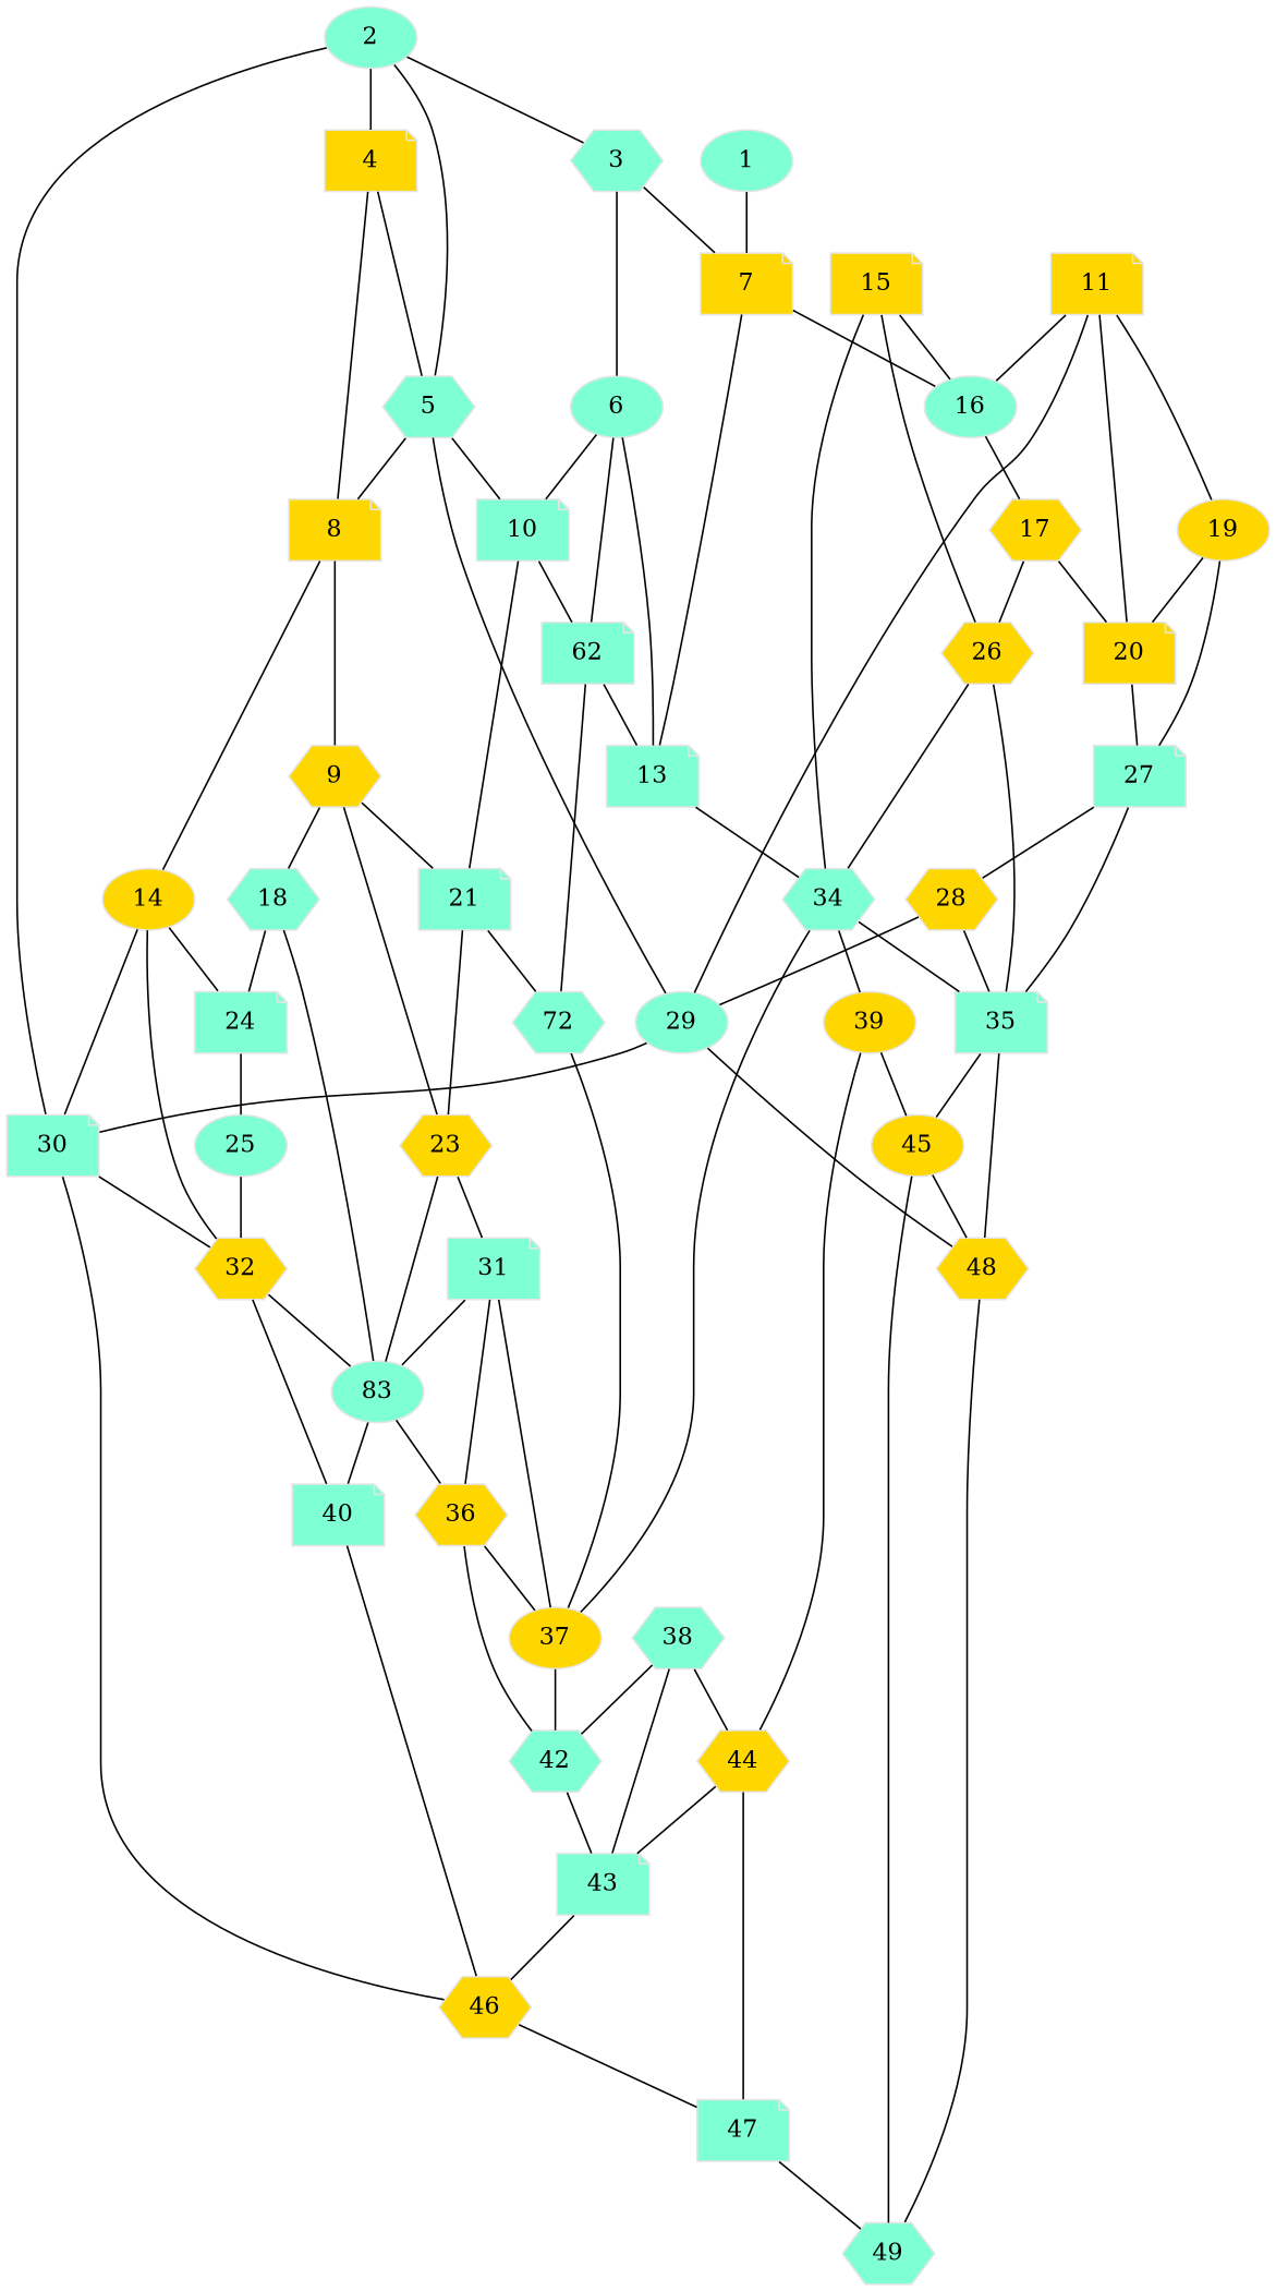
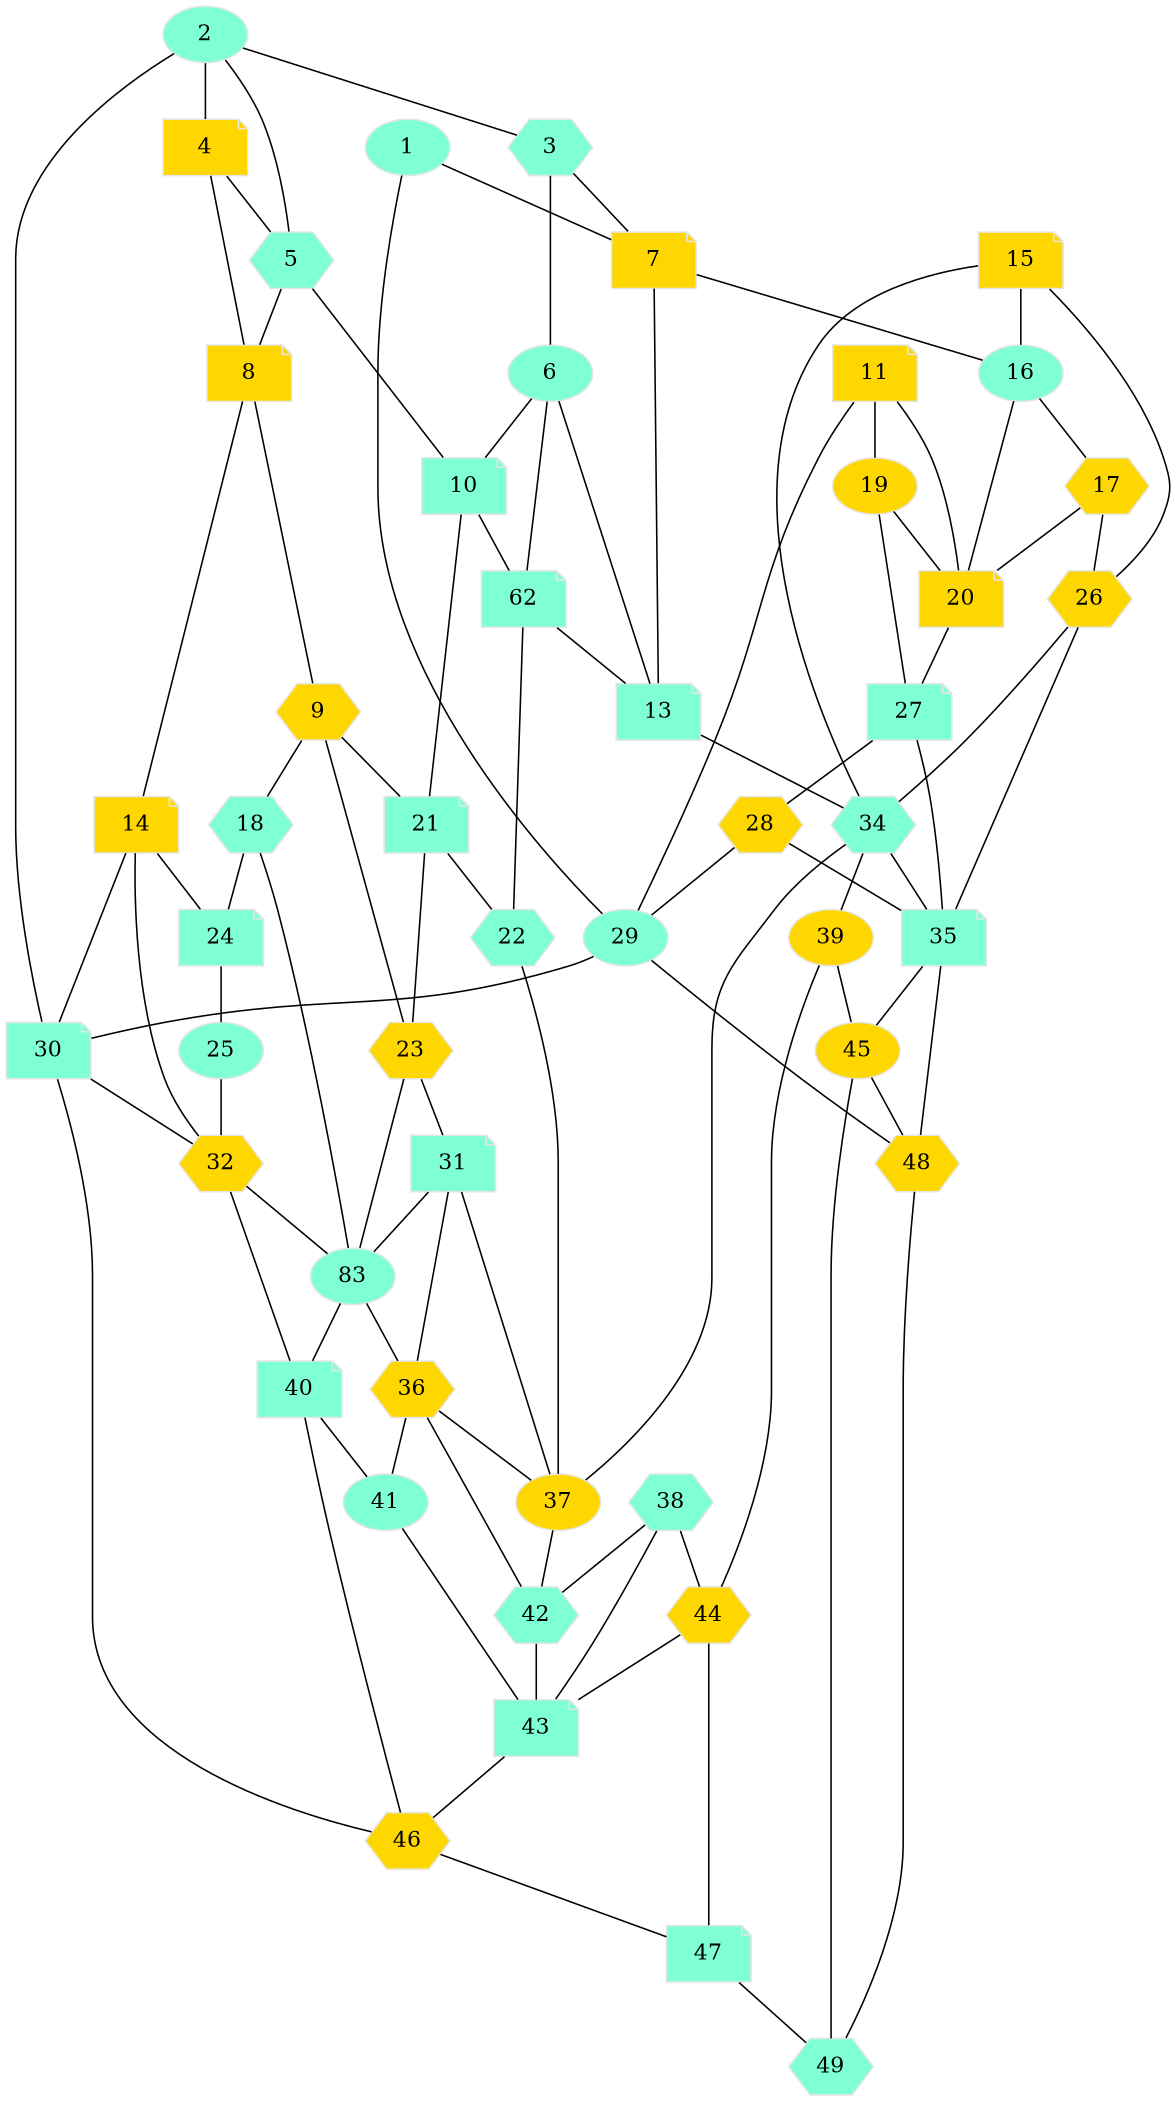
  graph {
    node [color=gray90 fillcolor=aquamarine shape=note style=filled]
    edge [weight=1.0]
    1 [shape=ellipse]
    7 [fillcolor=gold]
    29 [shape=ellipse]
    13
    16 [shape=ellipse]
    30
    48 [fillcolor=gold shape=hexagon]
    2 [shape=ellipse]
    3 [shape=hexagon]
    4 [fillcolor=gold]
    5 [shape=hexagon]
    6 [shape=ellipse]
    8 [fillcolor=gold]
    10
    32 [fillcolor=gold shape=hexagon]
    46 [fillcolor=gold shape=hexagon]
    n17 [label=62]
    9 [fillcolor=gold shape=hexagon]
-   14 [fillcolor=gold shape=ellipse]
+   14 [fillcolor=gold]
    21
-   22 [shape=hexagon label=72]
+   22 [shape=hexagon]
    34 [shape=hexagon]
    17 [fillcolor=gold shape=hexagon]
    18 [shape=hexagon]
    23 [fillcolor=gold shape=hexagon]
    24
    n27 [label=83 shape=ellipse]
    31
    11 [fillcolor=gold]
    19 [fillcolor=gold shape=ellipse]
    20 [fillcolor=gold]
    27
    37 [fillcolor=gold shape=ellipse]
    35
    39 [fillcolor=gold shape=ellipse]
    25 [shape=ellipse]
    40
    15 [fillcolor=gold]
    26 [fillcolor=gold shape=hexagon]
    36 [fillcolor=gold shape=hexagon]
    28 [fillcolor=gold shape=hexagon]
    42 [shape=hexagon]
    45 [fillcolor=gold shape=ellipse]
    49 [shape=hexagon]
    47
+   41 [shape=ellipse]
    44 [fillcolor=gold shape=hexagon]
    43
    38 [shape=hexagon]
    1 -- 7
-   5 -- 29
+   1 -- 29
    7 -- 13
    7 -- 16
    29 -- 30 [weight=2.0]
    29 -- 48
    13 -- 34
    16 -- 17
    30 -- 32
    30 -- 46
    48 -- 49
    2 -- 30
    2 -- 3
    2 -- 4 [weight=2.0]
    2 -- 5
    3 -- 7
    3 -- 6
    4 -- 5
    4 -- 8
    5 -- 8
    5 -- 10
    6 -- 13
    6 -- 10
    6 -- n17
    8 -- 9
    8 -- 14
    10 -- n17
    10 -- 21
    32 -- n27
    32 -- 40
    46 -- 47
    n17 -- 13
    n17 -- 22
    9 -- 21
    9 -- 18
    9 -- 23
    14 -- 30
    14 -- 32
    14 -- 24
    21 -- 22
    21 -- 23
    22 -- 37
    34 -- 37
    34 -- 35
    34 -- 39
    17 -- 20
    17 -- 26
    18 -- 24 [weight=2.0]
    18 -- n27
    23 -- n27
    23 -- 31
    24 -- 25
    n27 -- 40
    n27 -- 36
    31 -- n27
    31 -- 37
    31 -- 36
    11 -- 29
-   11 -- 16
+   20 -- 16
    11 -- 19
    11 -- 20
    19 -- 20
    19 -- 27
    20 -- 27
    27 -- 35
    27 -- 28
    37 -- 42
    35 -- 48
    35 -- 45
    39 -- 45
    39 -- 44
    25 -- 32 [weight=2.0]
    40 -- 46
+   40 -- 41
    15 -- 16
    15 -- 34
    15 -- 26
    26 -- 34
    26 -- 35
    36 -- 37
    36 -- 42
+   36 -- 41
    28 -- 29
    28 -- 35
    42 -- 43
    45 -- 48
    45 -- 49
    47 -- 49
+   41 -- 43
    44 -- 47
    44 -- 43
    43 -- 46
    38 -- 42
    38 -- 44
    38 -- 43
  }
